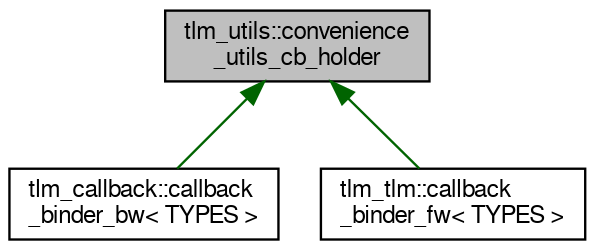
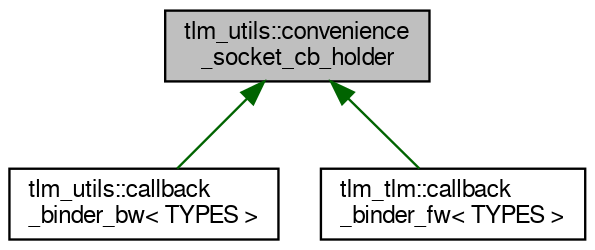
  digraph {
    node [color=black fillcolor=white fontname=FreeSans fontsize=10 shape=record style=filled]
    edge [color=darkgreen dir=back fontname=FreeSans fontsize=10 labelfontname=FreeSans labelfontsize=10 style=solid]
-   n1 [fillcolor=grey75 fontcolor=black height=0.2 label="tlm_utils::convenience\l_utils_cb_holder" width=0.4]
-   n2 [height=0.2 label="tlm_callback::callback\l_binder_bw\< TYPES \>" width=0.4]
+   n1 [fillcolor=grey75 fontcolor=black height=0.2 label="tlm_utils::convenience\l_socket_cb_holder" width=0.4]
+   n2 [height=0.2 label="tlm_utils::callback\l_binder_bw\< TYPES \>" width=0.4]
    n3 [height=0.2 label="tlm_tlm::callback\l_binder_fw\< TYPES \>" width=0.4]
    n1 -> n2
    n1 -> n3
  }
